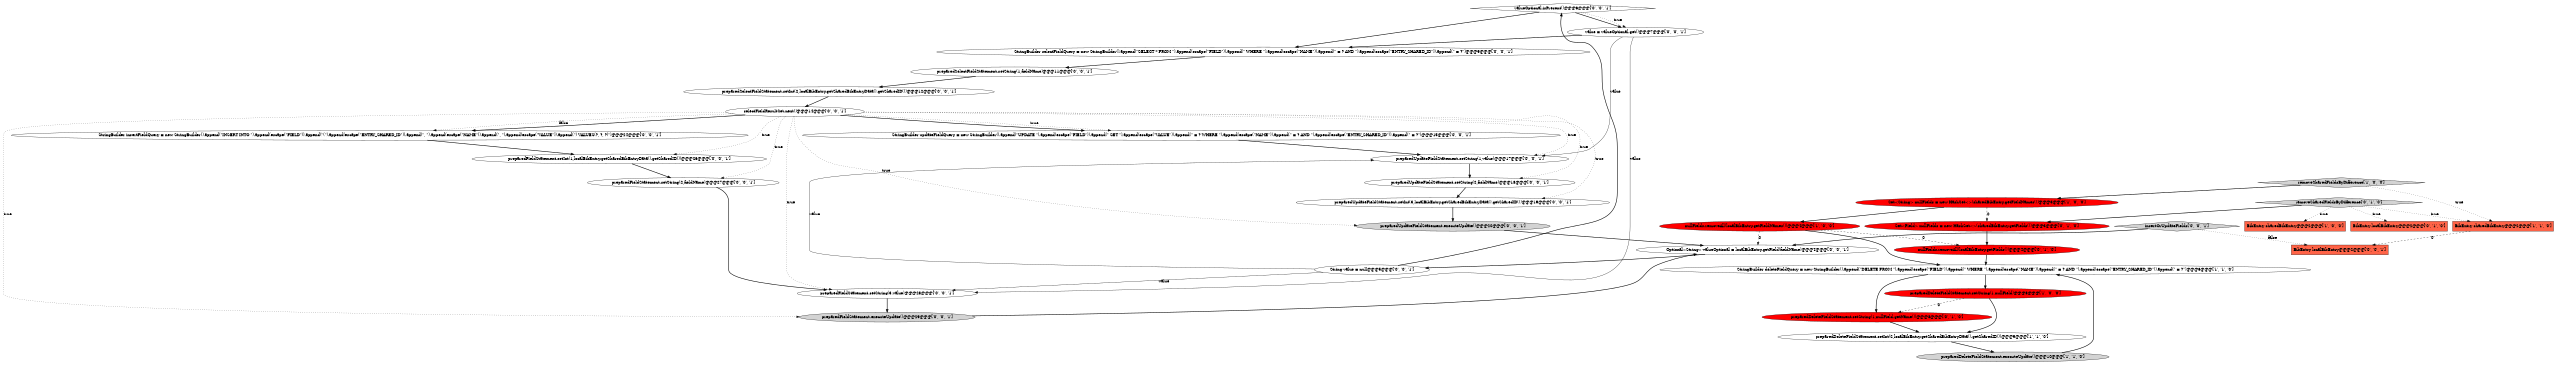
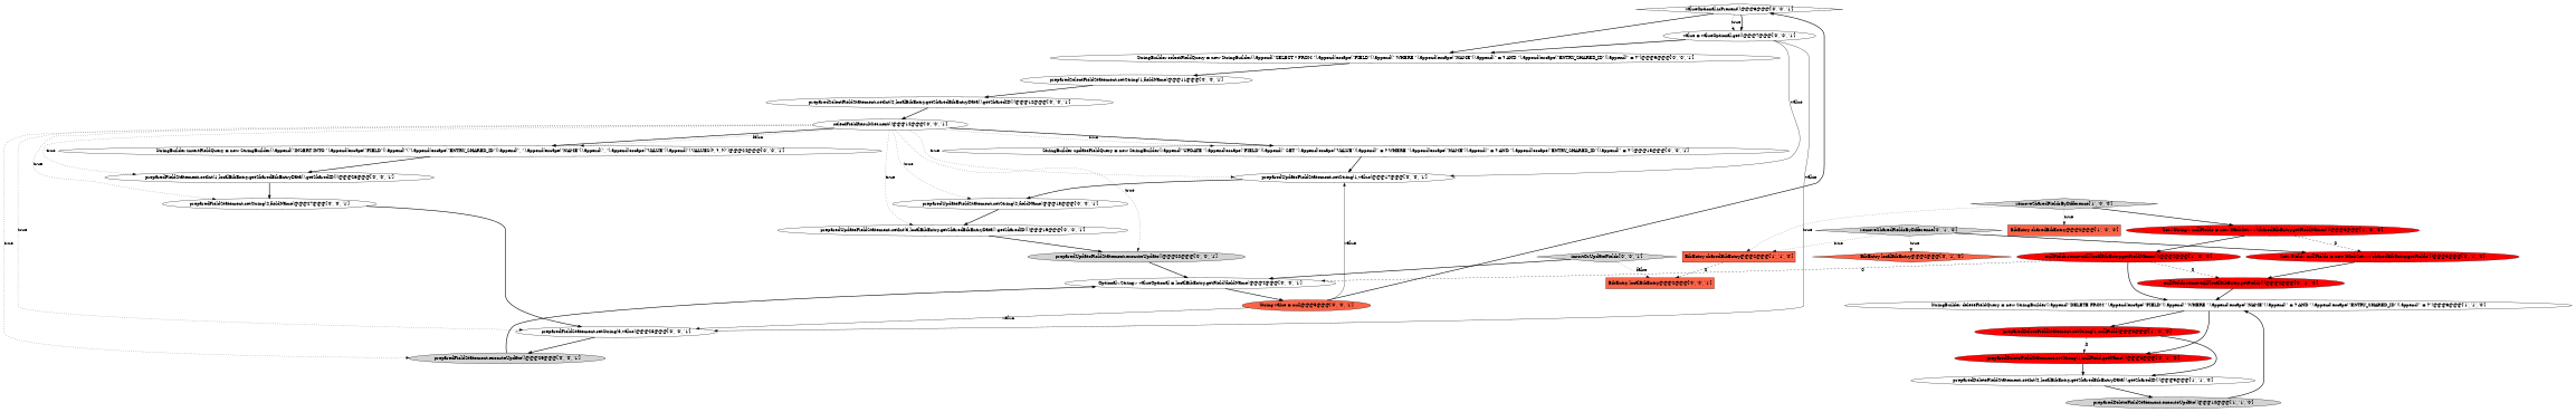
  digraph {
    node [fillcolor=white shape=ellipse style=filled]
    edge [style=bold]
    n1 [label="valueOptional.isPresent()@@@6@@@['0', '0', '1']" shape=diamond]
    n2 [label="value = valueOptional.get()@@@7@@@['0', '0', '1']"]
    n3 [label="StringBuilder selectFieldQuery = new StringBuilder().append(\"SELECT * FROM \").append(escape(\"FIELD\")).append(\" WHERE \").append(escape(\"NAME\")).append(\" = ? AND \").append(escape(\"ENTRY_SHARED_ID\")).append(\" = ?\")@@@9@@@['0', '0', '1']"]
    n4 [label="preparedUpdateFieldStatement.setString(1,value)@@@17@@@['0', '0', '1']"]
    n5 [label="preparedFieldStatement.setString(3,value)@@@28@@@['0', '0', '1']"]
    n6 [label="preparedSelectFieldStatement.setString(1,fieldName)@@@11@@@['0', '0', '1']"]
    n7 [fillcolor=lightgray label="preparedDeleteFieldStatement.executeUpdate()@@@10@@@['1', '1', '0']"]
    n8 [label="StringBuilder deleteFieldQuery = new StringBuilder().append(\"DELETE FROM \").append(escape(\"FIELD\")).append(\" WHERE \").append(escape(\"NAME\")).append(\" = ? AND \").append(escape(\"ENTRY_SHARED_ID\")).append(\" = ?\")@@@6@@@['1', '1', '0']"]
    n9 [fillcolor=red label="preparedDeleteFieldStatement.setString(1,nullField.getName())@@@8@@@['0', '1', '0']"]
    n10 [fillcolor=red label="preparedDeleteFieldStatement.setString(1,nullField)@@@8@@@['1', '0', '0']"]
    n11 [fillcolor=red label="nullFields.removeAll(localBibEntry.getFieldNames())@@@4@@@['1', '0', '0']"]
    n12 [label="Optional<String> valueOptional = localBibEntry.getField(fieldName)@@@4@@@['0', '0', '1']"]
    n13 [fillcolor=red label="nullFields.removeAll(localBibEntry.getFields())@@@4@@@['0', '1', '0']"]
-   n14 [label="String value = null@@@5@@@['0', '0', '1']"]
+   n14 [fillcolor=tomato label="String value = null@@@5@@@['0', '0', '1']"]
    n15 [label="preparedUpdateFieldStatement.setInt(3,localBibEntry.getSharedBibEntryData().getSharedID())@@@19@@@['0', '0', '1']"]
    n16 [fillcolor=lightgray label="preparedUpdateFieldStatement.executeUpdate()@@@20@@@['0', '0', '1']"]
    n17 [fillcolor=tomato label="BibEntry localBibEntry@@@2@@@['0', '0', '1']" shape=box]
    n18 [label="preparedFieldStatement.setInt(1,localBibEntry.getSharedBibEntryData().getSharedID())@@@26@@@['0', '0', '1']"]
    n19 [label="preparedFieldStatement.setString(2,fieldName)@@@27@@@['0', '0', '1']"]
    n20 [label="preparedSelectFieldStatement.setInt(2,localBibEntry.getSharedBibEntryData().getSharedID())@@@12@@@['0', '0', '1']"]
    n21 [label="selectFieldResultSet.next()@@@14@@@['0', '0', '1']"]
    n22 [label="StringBuilder updateFieldQuery = new StringBuilder().append(\"UPDATE \").append(escape(\"FIELD\")).append(\" SET \").append(escape(\"VALUE\")).append(\" = ? WHERE \").append(escape(\"NAME\")).append(\" = ? AND \").append(escape(\"ENTRY_SHARED_ID\")).append(\" = ?\")@@@15@@@['0', '0', '1']"]
    n23 [label="StringBuilder insertFieldQuery = new StringBuilder().append(\"INSERT INTO \").append(escape(\"FIELD\")).append(\"(\").append(escape(\"ENTRY_SHARED_ID\")).append(\", \").append(escape(\"NAME\")).append(\", \").append(escape(\"VALUE\")).append(\") VALUES(?, ?, ?)\")@@@24@@@['0', '0', '1']"]
    n24 [fillcolor=lightgray label="preparedFieldStatement.executeUpdate()@@@29@@@['0', '0', '1']"]
    n25 [label="preparedUpdateFieldStatement.setString(2,fieldName)@@@18@@@['0', '0', '1']"]
    n26 [fillcolor=lightgray label="insertOrUpdateFields['0', '0', '1']" shape=diamond]
    n27 [fillcolor=tomato label="BibEntry sharedBibEntry@@@2@@@['1', '1', '0']" shape=box]
    n28 [label="preparedDeleteFieldStatement.setInt(2,localBibEntry.getSharedBibEntryData().getSharedID())@@@9@@@['1', '1', '0']"]
-   n29 [fillcolor=tomato label="BibEntry localBibEntry@@@2@@@['0', '1', '0']" shape=box]
+   n29 [fillcolor=tomato label="BibEntry localBibEntry@@@2@@@['0', '1', '0']" shape=diamond]
    n30 [fillcolor=lightgray label="removeSharedFieldsByDifference['1', '0', '0']" shape=diamond]
    n31 [fillcolor=tomato label="BibEntry sharedBibEntry@@@2@@@['1', '0', '0']" shape=box]
    n32 [fillcolor=red label="Set<String> nullFields = new HashSet<>(sharedBibEntry.getFieldNames())@@@3@@@['1', '0', '0']"]
    n33 [fillcolor=red label="Set<Field> nullFields = new HashSet<>(sharedBibEntry.getFields())@@@3@@@['0', '1', '0']"]
    n34 [fillcolor=lightgray label="removeSharedFieldsByDifference['0', '1', '0']" shape=diamond]
    n1 -> n2
    n1 -> n2 [label=true style=dotted]
    n1 -> n3
    n2 -> n3
    n2 -> n4 [label=value style=solid]
    n2 -> n5 [label=value style=solid]
    n3 -> n6
    n4 -> n25
    n5 -> n24
    n6 -> n20
    n7 -> n8
    n8 -> n9
    n8 -> n10
    n9 -> n28
    n10 -> n9 [label=0 style=dashed]
    n10 -> n28
    n11 -> n8
    n11 -> n12 [label=0 style=dashed]
    n11 -> n13 [label=0 style=dashed]
    n12 -> n14
    n13 -> n8
    n14 -> n1
    n14 -> n4 [label=value style=solid]
    n14 -> n5 [label=value style=solid]
    n15 -> n16
    n16 -> n12
    n18 -> n19
    n19 -> n5
    n20 -> n21
    n21 -> n4 [label=true style=dotted]
    n21 -> n5 [label=true style=dotted]
    n21 -> n15 [label=true style=dotted]
    n21 -> n16 [label=true style=dotted]
    n21 -> n18 [label=true style=dotted]
    n21 -> n19 [label=true style=dotted]
    n21 -> n22
    n21 -> n22 [label=true style=dotted]
    n21 -> n23
    n21 -> n23 [label=false style=dotted]
    n21 -> n24 [label=true style=dotted]
    n21 -> n25 [label=true style=dotted]
    n22 -> n4
    n23 -> n18
    n24 -> n12
    n25 -> n15
    n26 -> n12
    n26 -> n17 [label=false style=dotted]
    n27 -> n17 [label=0 style=dashed]
    n28 -> n7
    n30 -> n27 [label=true style=dotted]
-   n34 -> n31 [label=true style=dotted]
+   n30 -> n31 [label=true style=dotted]
    n30 -> n32
    n32 -> n11
    n32 -> n33 [label=0 style=dashed]
    n33 -> n13
    n34 -> n27 [label=true style=dotted]
    n34 -> n29 [label=true style=dotted]
    n34 -> n33
  }
